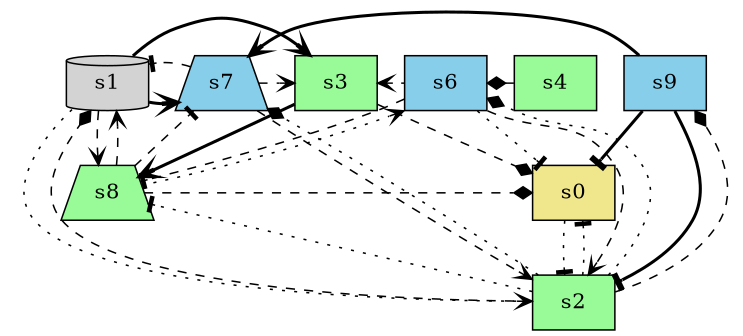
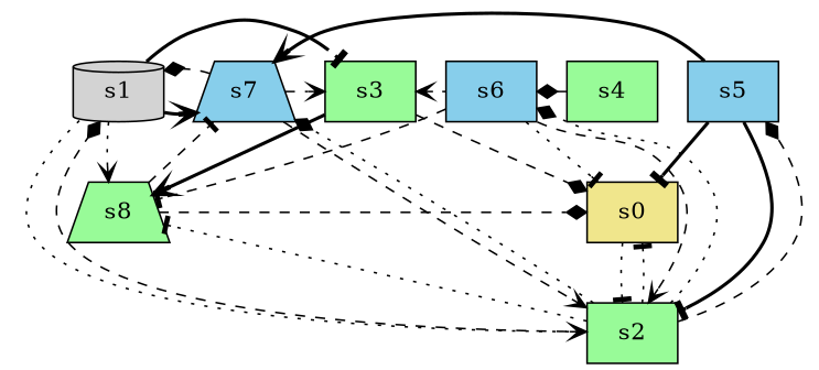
  digraph {
    node [fillcolor=palegreen player=0 shape=box style=filled]
    edge [arrowhead=vee style=dashed]
    s0 [fillcolor=khaki]
    s2
    s1 [fillcolor=lightgrey shape=cylinder]
    s7 [fillcolor=skyblue shape=trapezium]
    s8 [shape=trapezium]
-   s5 [fillcolor=skyblue label=s9]
+   s5 [fillcolor=skyblue]
    s6 [fillcolor=skyblue]
    s3 [player=1]
    s4 [player=1]
    s0 -> s2 [arrowhead=tee style=dotted]
    s2 -> s0 [arrowhead=tee style=dotted]
    s2 -> s1 [arrowhead=diamond constraint="time == 0 || time == 9"]
    s2 -> s7 [arrowhead=diamond constraint="time == 2 || time == 4 || time == 10 || time == 11 || time == 16" style=dotted]
    s2 -> s8 [arrowhead=tee constraint="time % 6 == 0" style=dotted]
    s2 -> s5 [arrowhead=diamond constraint="time % 5 == 2"]
    s2 -> s6 [arrowhead=diamond constraint="time % 6 == 4" style=dotted]
    s1 -> s2 [constraint="time % 4 == 1 && time % 3 == 1" style=dotted]
    s1 -> s7 [constraint="time % 2 == 0" style=bold]
-   s1 -> s8
-   s1 -> s3 [constraint="time == 0" style=bold]
+   s1 -> s8 [style=dotted]
+   s1 -> s3 [arrowhead=tee constraint="time == 0" style=bold]
    s7 -> s2 [constraint="time == 8 || time == 12 || time == 17 || time == 18"]
-   s7 -> s1 [arrowhead=tee constraint="time % 4 == 2 && time % 4 == 1"]
+   s7 -> s1 [arrowhead=diamond constraint="time % 4 == 2 && time % 4 == 1"]
    s7 -> s3 [constraint="time % 3 == 2 && time % 4 == 3"]
    s8 -> s0 [arrowhead=diamond constraint="time % 7 == 4"]
-   s8 -> s1 [constraint="!(time % 3 == 2)"]
    s8 -> s7 [arrowhead=tee constraint="time % 2 == 0 || time % 2 == 1"]
-   s8 -> s6 [constraint="!(time % 2 == 0)" style=dotted]
    s5 -> s0 [arrowhead=tee style=bold]
    s5 -> s2 [arrowhead=tee style=bold]
    s5 -> s7 [constraint="!(time % 6 == 0)" style=bold]
    s6 -> s0 [arrowhead=tee constraint="!(time % 3 == 1)" style=dotted]
    s6 -> s2 [constraint="time % 3 == 1 && time % 5 == 3"]
    s6 -> s8 [arrowhead=tee constraint="time % 2 == 1 || time % 5 == 4"]
    s6 -> s3 [constraint="time % 3 == 0" style=dotted]
    s3 -> s0 [arrowhead=diamond constraint="time % 6 == 3"]
    s3 -> s8 [constraint="time % 4 == 3 && time % 5 == 2" style=bold]
    s4 -> s6 [arrowhead=diamond constraint="time % 6 == 2"]
  }
